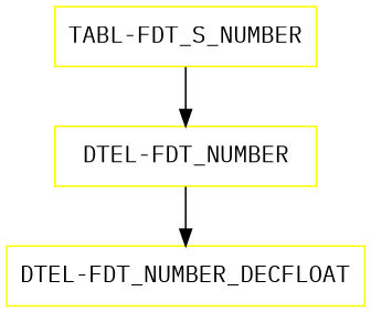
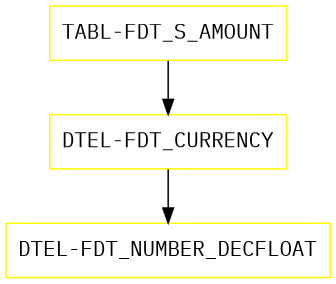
  digraph {
    fontname="IBM Plex Mono"
    node [color=yellow fontname="IBM Plex Mono" shape=box]
    edge [fontname="IBM Plex Mono"]
-   "TABL-FDT_S_AMOUNT" [label="TABL-FDT_S_NUMBER"]
-   "DTEL-FDT_CURRENCY" [label="DTEL-FDT_NUMBER"]
+   "TABL-FDT_S_AMOUNT"
+   "DTEL-FDT_CURRENCY"
    "DTEL-FDT_NUMBER_DECFLOAT"
    "TABL-FDT_S_AMOUNT" -> "DTEL-FDT_CURRENCY"
    "DTEL-FDT_CURRENCY" -> "DTEL-FDT_NUMBER_DECFLOAT"
  }
